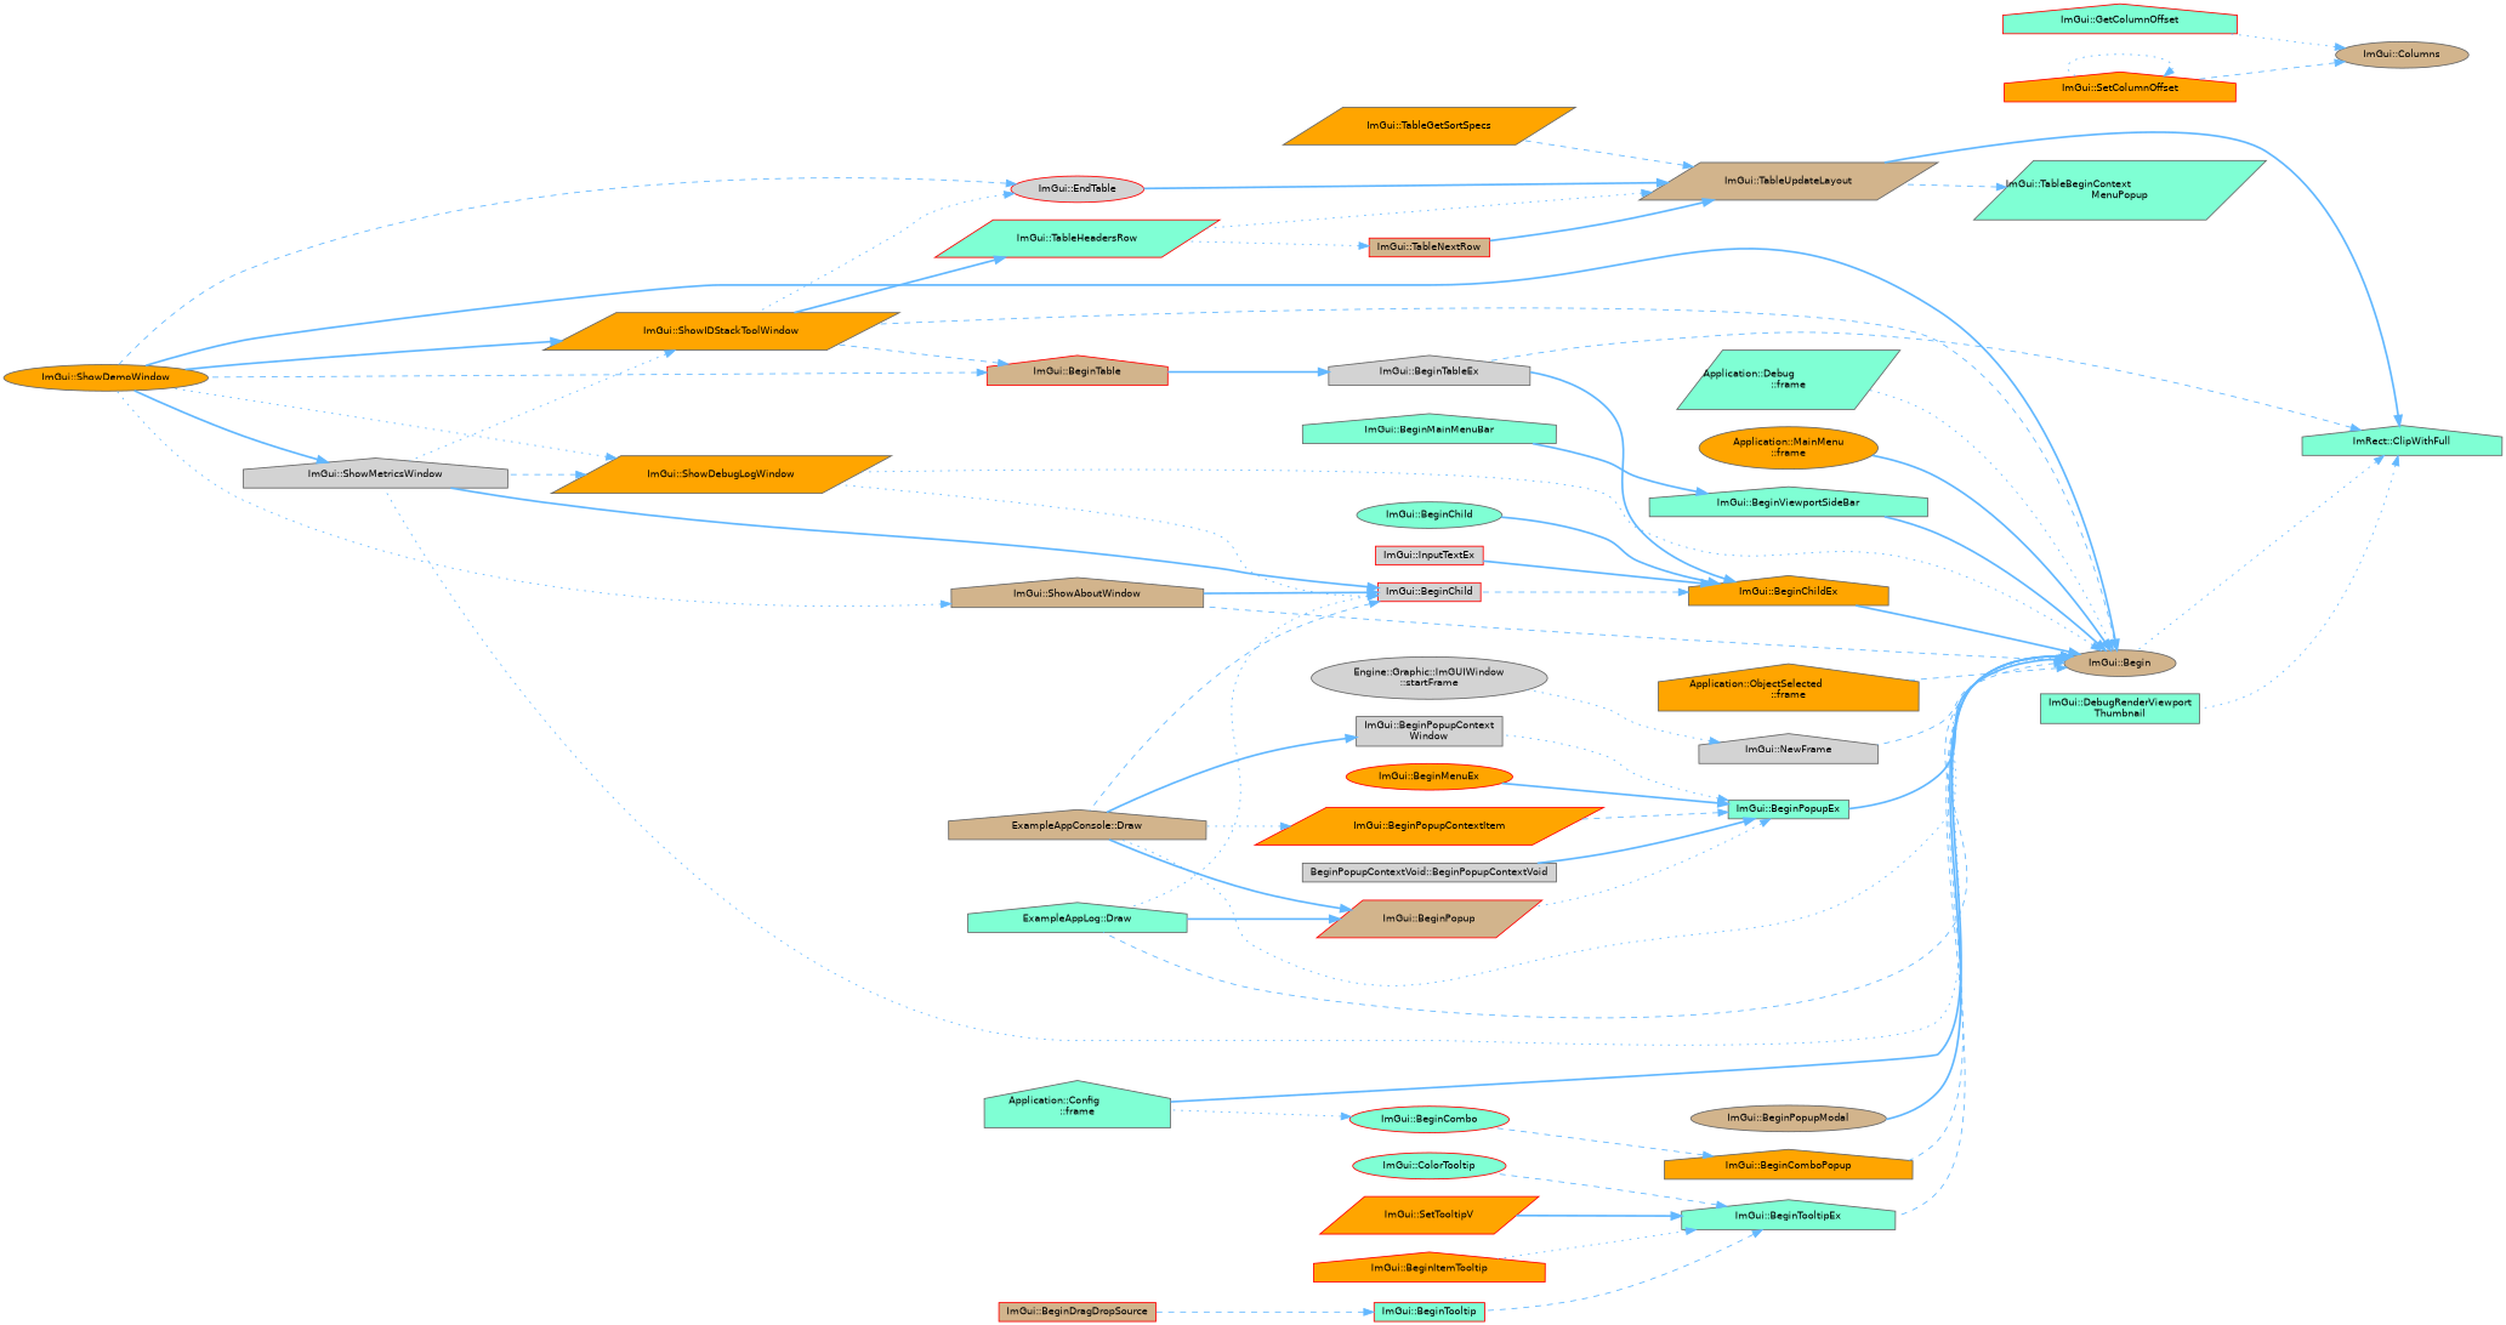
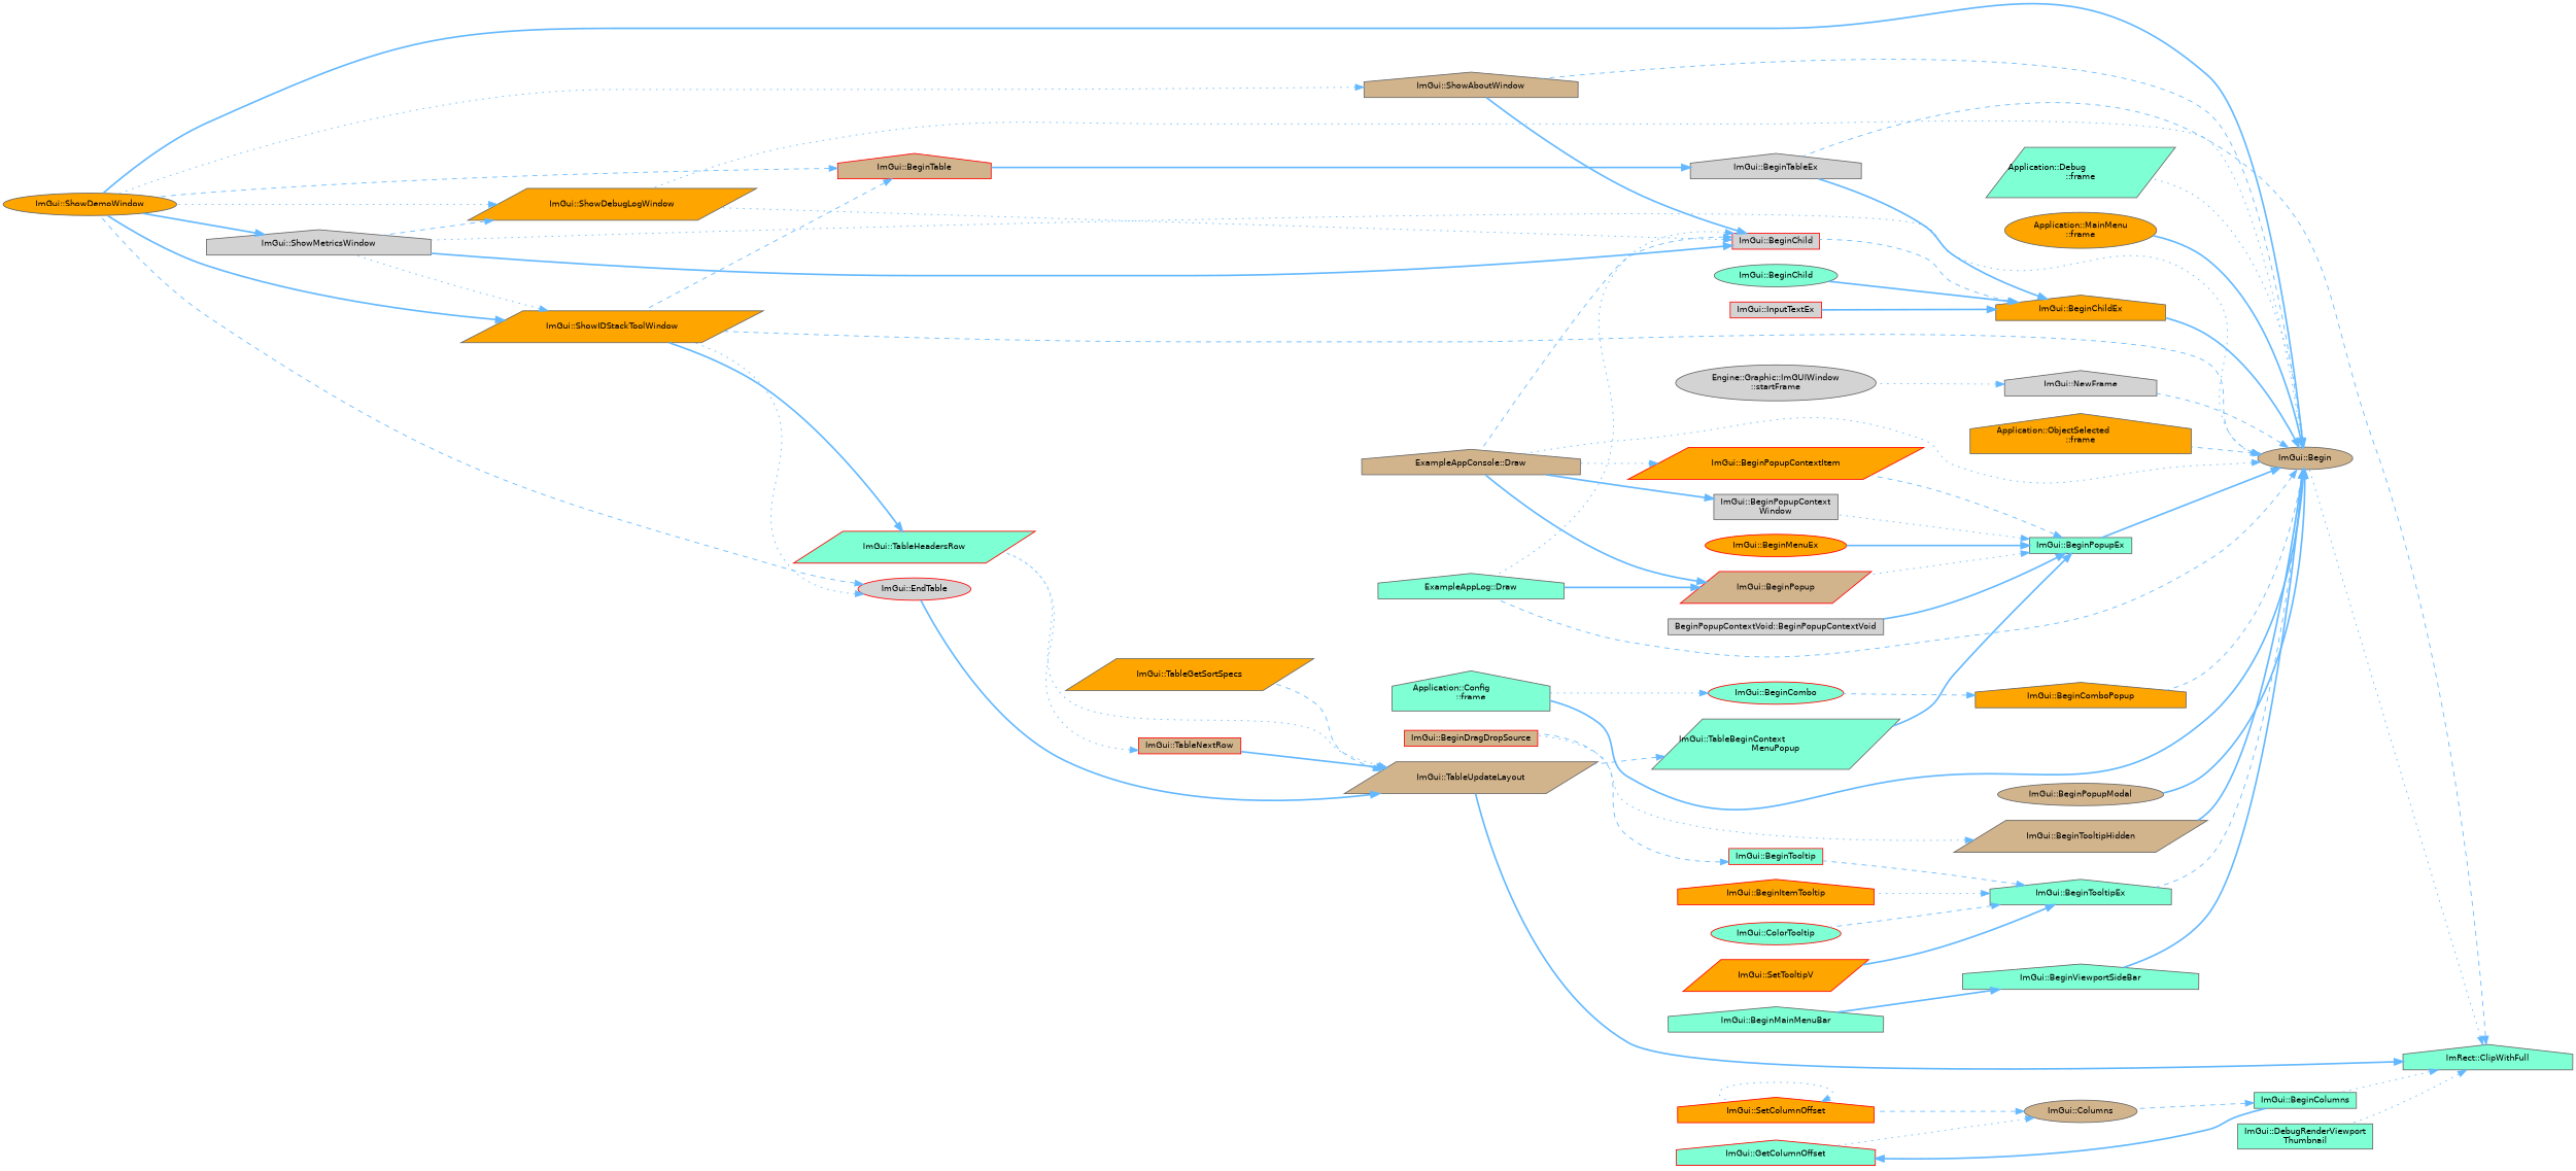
  digraph {
    rankdir=RL
    node [color=grey40 fillcolor=aquamarine fontname=Helvetica fontsize=10 shape=house style=filled]
    edge [color=steelblue1 dir=back fontname=Helvetica fontsize=10 labelfontname=Helvetica labelfontsize=10 style=bold]
    n1 [color=gray40 fontcolor=black height=0.2 label="ImRect::ClipWithFull" width=0.4]
    n2 [fillcolor=tan height=0.2 label="ImGui::Begin" shape=ellipse width=0.4]
    n3 [fillcolor=lightgrey height=0.2 label="ImGui::BeginTableEx" width=0.4]
    n4 [fillcolor=tan height=0.2 label="ImGui::TableUpdateLayout" shape=parallelogram width=0.4]
+   n5 [height=0.2 label="ImGui::BeginColumns" shape=box width=0.4]
    n6 [height=0.2 label="ImGui::DebugRenderViewport\lThumbnail" shape=box width=0.4]
    n7 [fillcolor=orange height=0.2 label="ImGui::BeginChildEx" width=0.4]
    n8 [fillcolor=tan height=0.2 label="ExampleAppConsole::Draw" width=0.4]
    n9 [height=0.2 label="ExampleAppLog::Draw" width=0.4]
    n10 [fillcolor=tan height=0.2 label="ImGui::ShowAboutWindow" width=0.4]
    n11 [fillcolor=orange height=0.2 label="ImGui::ShowDemoWindow" shape=ellipse width=0.4]
    n12 [fillcolor=orange height=0.2 label="ImGui::ShowDebugLogWindow" shape=parallelogram width=0.4]
    n13 [fillcolor=lightgrey height=0.2 label="ImGui::ShowMetricsWindow" width=0.4]
    n14 [fillcolor=orange height=0.2 label="ImGui::ShowIDStackToolWindow" shape=parallelogram width=0.4]
    n15 [fillcolor=orange height=0.2 label="ImGui::BeginComboPopup" width=0.4]
    n16 [height=0.2 label="Application::Config\l::frame" width=0.4]
    n17 [height=0.2 label="ImGui::BeginPopupEx" shape=box width=0.4]
    n18 [fillcolor=tan height=0.2 label="ImGui::BeginPopupModal" shape=ellipse width=0.4]
    n19 [height=0.2 label="ImGui::BeginTooltipEx" width=0.4]
+   n20 [fillcolor=tan height=0.2 label="ImGui::BeginTooltipHidden" shape=parallelogram width=0.4]
    n21 [height=0.2 label="ImGui::BeginViewportSideBar" width=0.4]
    n22 [height=0.2 label="Application::Debug\l::frame" shape=parallelogram width=0.4]
    n23 [fillcolor=orange height=0.2 label="Application::MainMenu\l::frame" shape=ellipse width=0.4]
    n24 [fillcolor=orange height=0.2 label="Application::ObjectSelected\l::frame" width=0.4]
    n25 [fillcolor=lightgrey height=0.2 label="ImGui::NewFrame" width=0.4]
    n26 [color=red fillcolor=tan height=0.2 label="ImGui::BeginTable" width=0.4]
    n27 [color=red fillcolor=lightgrey height=0.2 label="ImGui::EndTable" shape=ellipse width=0.4]
    n28 [fillcolor=orange height=0.2 label="ImGui::TableGetSortSpecs" shape=parallelogram width=0.4]
    n29 [color=red height=0.2 label="ImGui::TableHeadersRow" shape=parallelogram width=0.4]
    n30 [color=red fillcolor=tan height=0.2 label="ImGui::TableNextRow" shape=box width=0.4]
    n31 [fillcolor=tan height=0.2 label="ImGui::Columns" shape=ellipse width=0.4]
    n32 [color=red fillcolor=lightgrey height=0.2 label="ImGui::BeginChild" shape=box width=0.4]
    n33 [height=0.2 label="ImGui::BeginChild" shape=ellipse width=0.4]
    n34 [color=red fillcolor=lightgrey height=0.2 label="ImGui::InputTextEx" shape=box width=0.4]
    n35 [color=red height=0.2 label="ImGui::BeginCombo" shape=ellipse width=0.4]
    n36 [color=red fillcolor=orange height=0.2 label="ImGui::BeginMenuEx" shape=ellipse width=0.4]
    n37 [color=red fillcolor=tan height=0.2 label="ImGui::BeginPopup" shape=parallelogram width=0.4]
    n38 [color=red fillcolor=orange height=0.2 label="ImGui::BeginPopupContextItem" shape=parallelogram width=0.4]
    n39 [fillcolor=lightgrey height=0.2 label="BeginPopupContextVoid::BeginPopupContextVoid" shape=box width=0.4]
    n40 [fillcolor=lightgrey height=0.2 label="ImGui::BeginPopupContext\lWindow" shape=box width=0.4]
    n41 [height=0.2 label="ImGui::TableBeginContext\lMenuPopup" shape=parallelogram width=0.4]
    n42 [color=red fillcolor=orange height=0.2 label="ImGui::BeginItemTooltip" width=0.4]
    n43 [color=red height=0.2 label="ImGui::BeginTooltip" shape=box width=0.4]
    n44 [color=red height=0.2 label="ImGui::ColorTooltip" shape=ellipse width=0.4]
    n45 [color=red fillcolor=orange height=0.2 label="ImGui::SetTooltipV" shape=parallelogram width=0.4]
    n46 [color=red fillcolor=tan height=0.2 label="ImGui::BeginDragDropSource" shape=box width=0.4]
    n47 [height=0.2 label="ImGui::BeginMainMenuBar" width=0.4]
    n48 [fillcolor=lightgrey height=0.2 label="Engine::Graphic::ImGUIWindow\l::startFrame" shape=ellipse width=0.4]
    n49 [color=red height=0.2 label="ImGui::GetColumnOffset" width=0.4]
    n50 [color=red fillcolor=orange height=0.2 label="ImGui::SetColumnOffset" width=0.4]
    n1 -> n2 [style=dotted]
    n1 -> n3 [style=dashed]
    n1 -> n4
+   n1 -> n5 [style=dotted]
    n1 -> n6 [style=dotted]
    n2 -> n7
    n2 -> n8 [style=dotted]
    n2 -> n9 [style=dashed]
    n2 -> n10 [style=dashed]
    n2 -> n11
    n2 -> n12 [style=dotted]
    n2 -> n13 [style=dotted]
    n2 -> n14 [style=dashed]
    n2 -> n15 [style=dashed]
    n2 -> n16
    n2 -> n17
    n2 -> n18
    n2 -> n19 [style=dashed]
+   n2 -> n20
    n2 -> n21
    n2 -> n22 [style=dotted]
    n2 -> n23
    n2 -> n24 [style=dashed]
    n2 -> n25 [style=dashed]
    n3 -> n26
    n4 -> n27
    n4 -> n28 [style=dashed]
    n4 -> n29 [style=dotted]
    n4 -> n30
+   n5 -> n31 [style=dashed]
    n7 -> n3
    n7 -> n32 [style=dashed]
    n7 -> n33
    n7 -> n34
    n10 -> n11 [style=dotted]
    n12 -> n11 [style=dotted]
    n12 -> n13 [style=dashed]
    n13 -> n11
    n14 -> n11
    n14 -> n13 [style=dotted]
    n15 -> n35 [style=dashed]
    n17 -> n36
    n17 -> n37 [style=dotted]
    n17 -> n38 [style=dashed]
    n17 -> n39
    n17 -> n40 [style=dotted]
+   n17 -> n41
    n19 -> n42 [style=dotted]
    n19 -> n43 [style=dashed]
    n19 -> n44 [style=dashed]
    n19 -> n45
+   n20 -> n46 [style=dotted]
    n21 -> n47
    n25 -> n48 [style=dotted]
    n26 -> n11 [style=dashed]
    n26 -> n14 [style=dashed]
    n27 -> n11 [style=dashed]
    n27 -> n14 [style=dotted]
    n29 -> n14
    n30 -> n29 [style=dotted]
    n31 -> n49 [style=dotted]
    n31 -> n50 [style=dashed]
    n32 -> n8 [style=dashed]
    n32 -> n9 [style=dotted]
    n32 -> n10
    n32 -> n12 [style=dotted]
    n32 -> n13
    n35 -> n16 [style=dotted]
    n37 -> n8
    n37 -> n9
    n38 -> n8 [style=dotted]
    n40 -> n8
    n41 -> n4 [style=dashed]
    n43 -> n46 [style=dashed]
+   n49 -> n5
    n50 -> n50 [style=dotted]
  }
